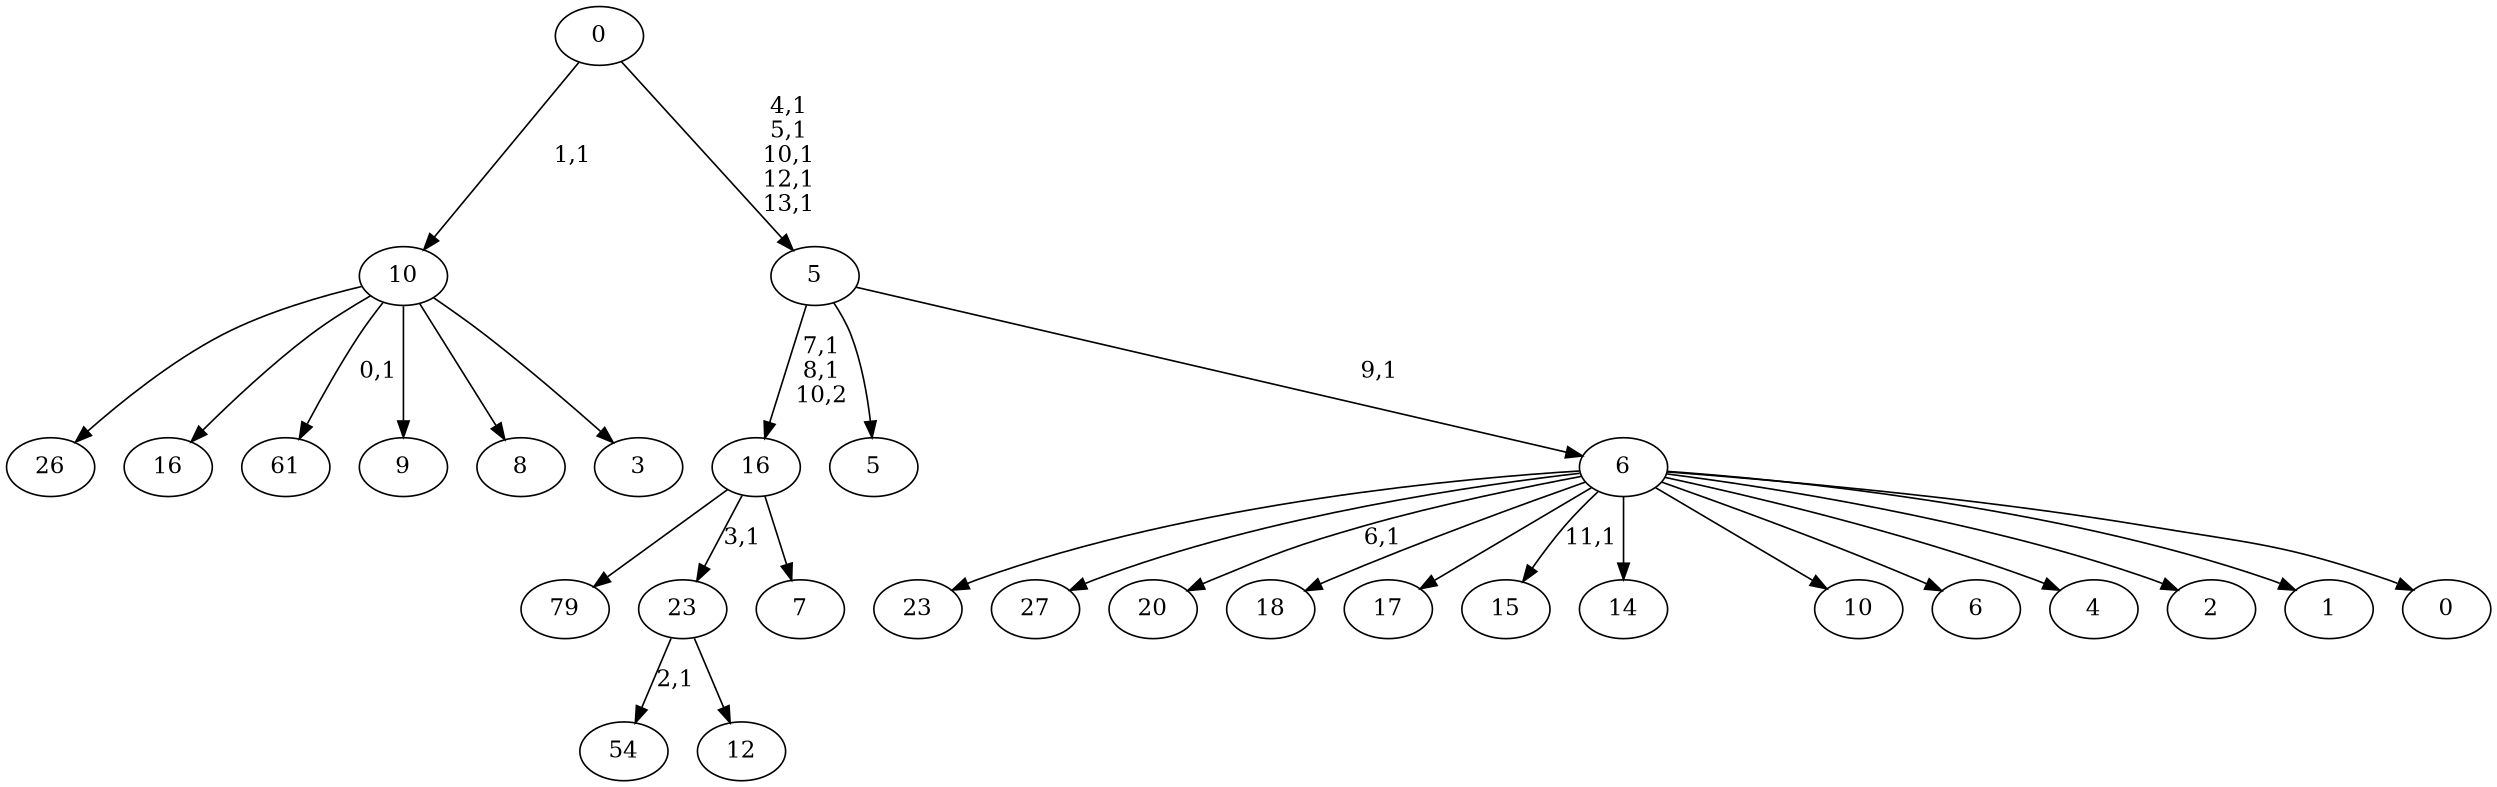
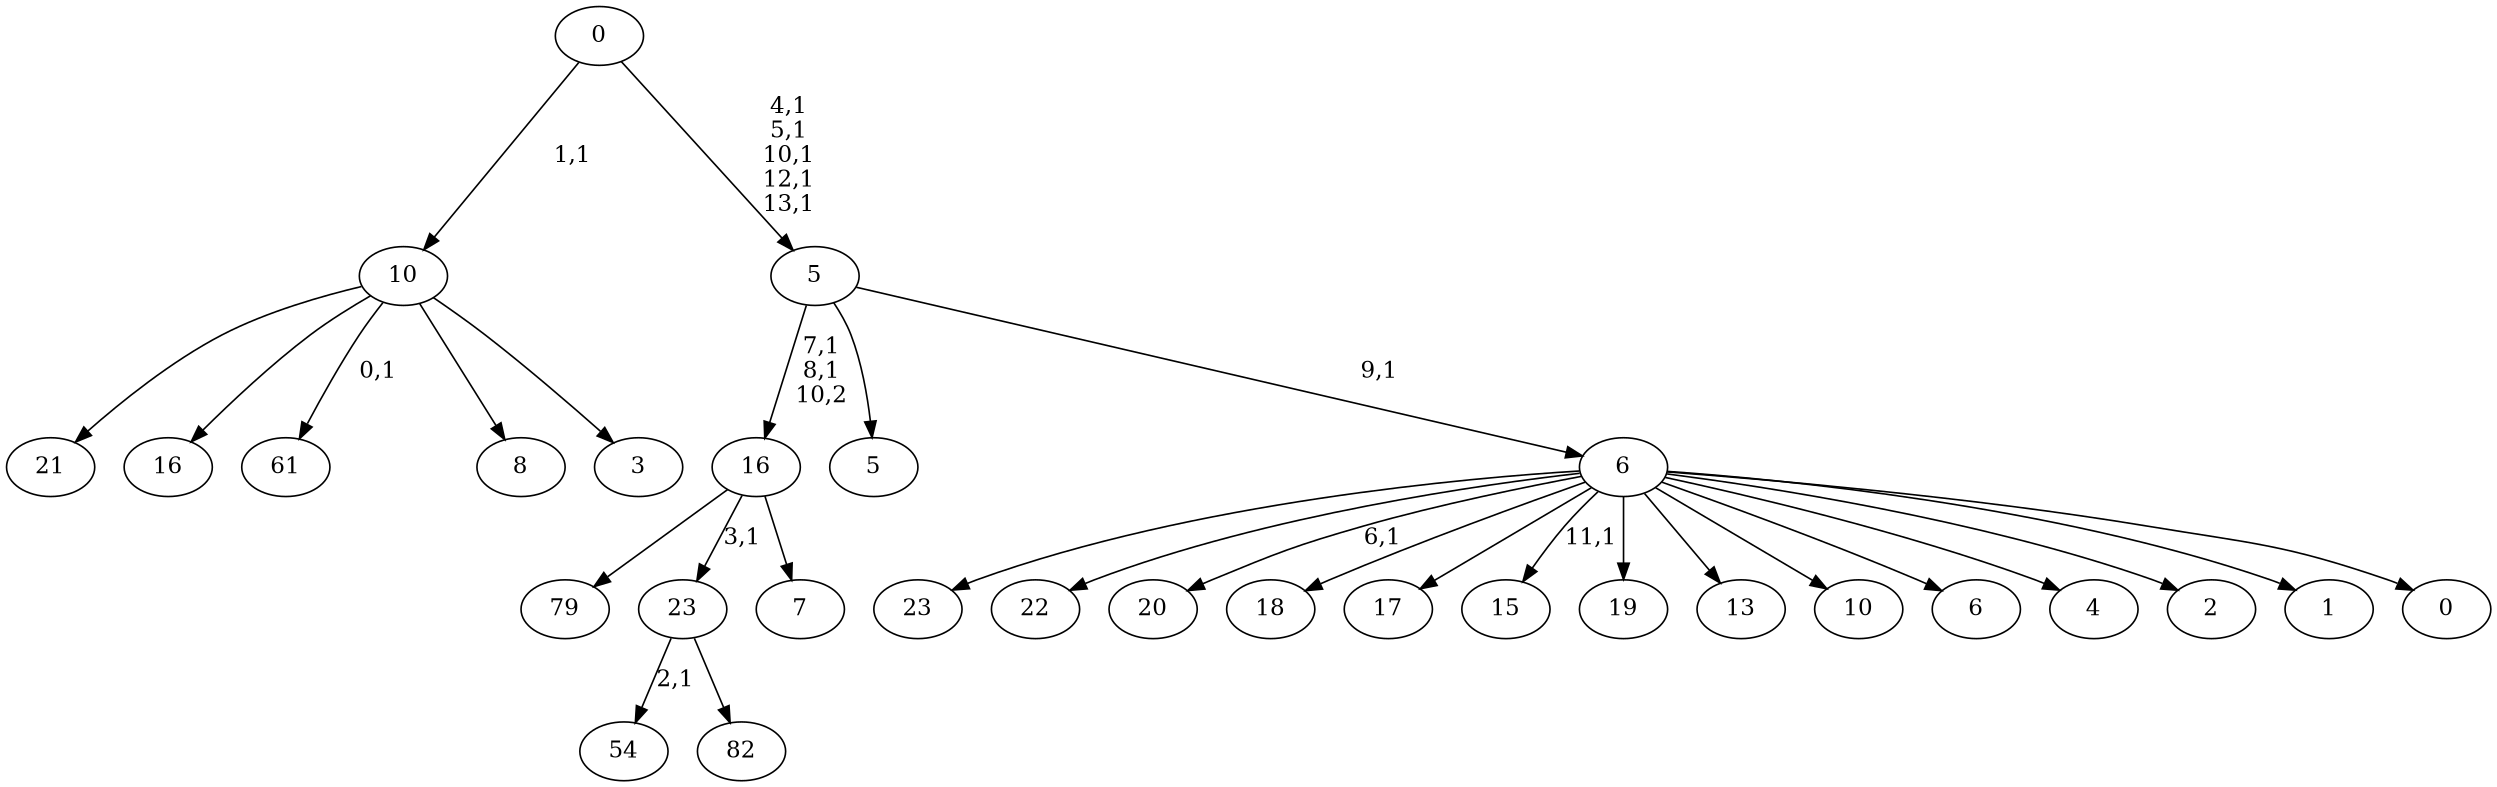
  digraph {
    n1 [label=54]
    n2 [label=23]
-   n3 [label=27]
-   n4 [label=26]
+   n3 [label=22]
+   n4 [label=21]
    n5 [label=20]
    n6 [label=79]
    n7 [label=18]
    n8 [label=17]
    n9 [label=16]
    n10 [label=15]
-   n11 [label=14]
-   n13 [label=12]
+   n11 [label=19]
+   n12 [label=13]
+   n13 [label=82]
    23
    n15 [label=61]
    n16 [label=10]
-   n17 [label=9]
    n18 [label=8]
    n19 [label=7]
    16
    n21 [label=6]
    n22 [label=5]
    n23 [label=4]
    n24 [label=3]
    10
    n26 [label=2]
    n27 [label=1]
    n28 [label=0]
    6
    5
    0
    23 -> n1 [label="2,1"]
    23 -> n13
    16 -> n6
    16 -> 23 [label="3,1"]
    16 -> n19
    10 -> n4
    10 -> n9
    10 -> n15 [label="0,1"]
-   10 -> n17
    10 -> n18
    10 -> n24
    6 -> n2
    6 -> n3
    6 -> n5 [label="6,1"]
    6 -> n7
    6 -> n8
    6 -> n10 [label="11,1"]
    6 -> n11
+   6 -> n12
    6 -> n16
    6 -> n21
    6 -> n23
    6 -> n26
    6 -> n27
    6 -> n28
    5 -> 16 [label="7,1\n8,1\n10,2"]
    5 -> n22
    5 -> 6 [label="9,1"]
    0 -> 10 [label="1,1"]
    0 -> 5 [label="4,1\n5,1\n10,1\n12,1\n13,1"]
  }
